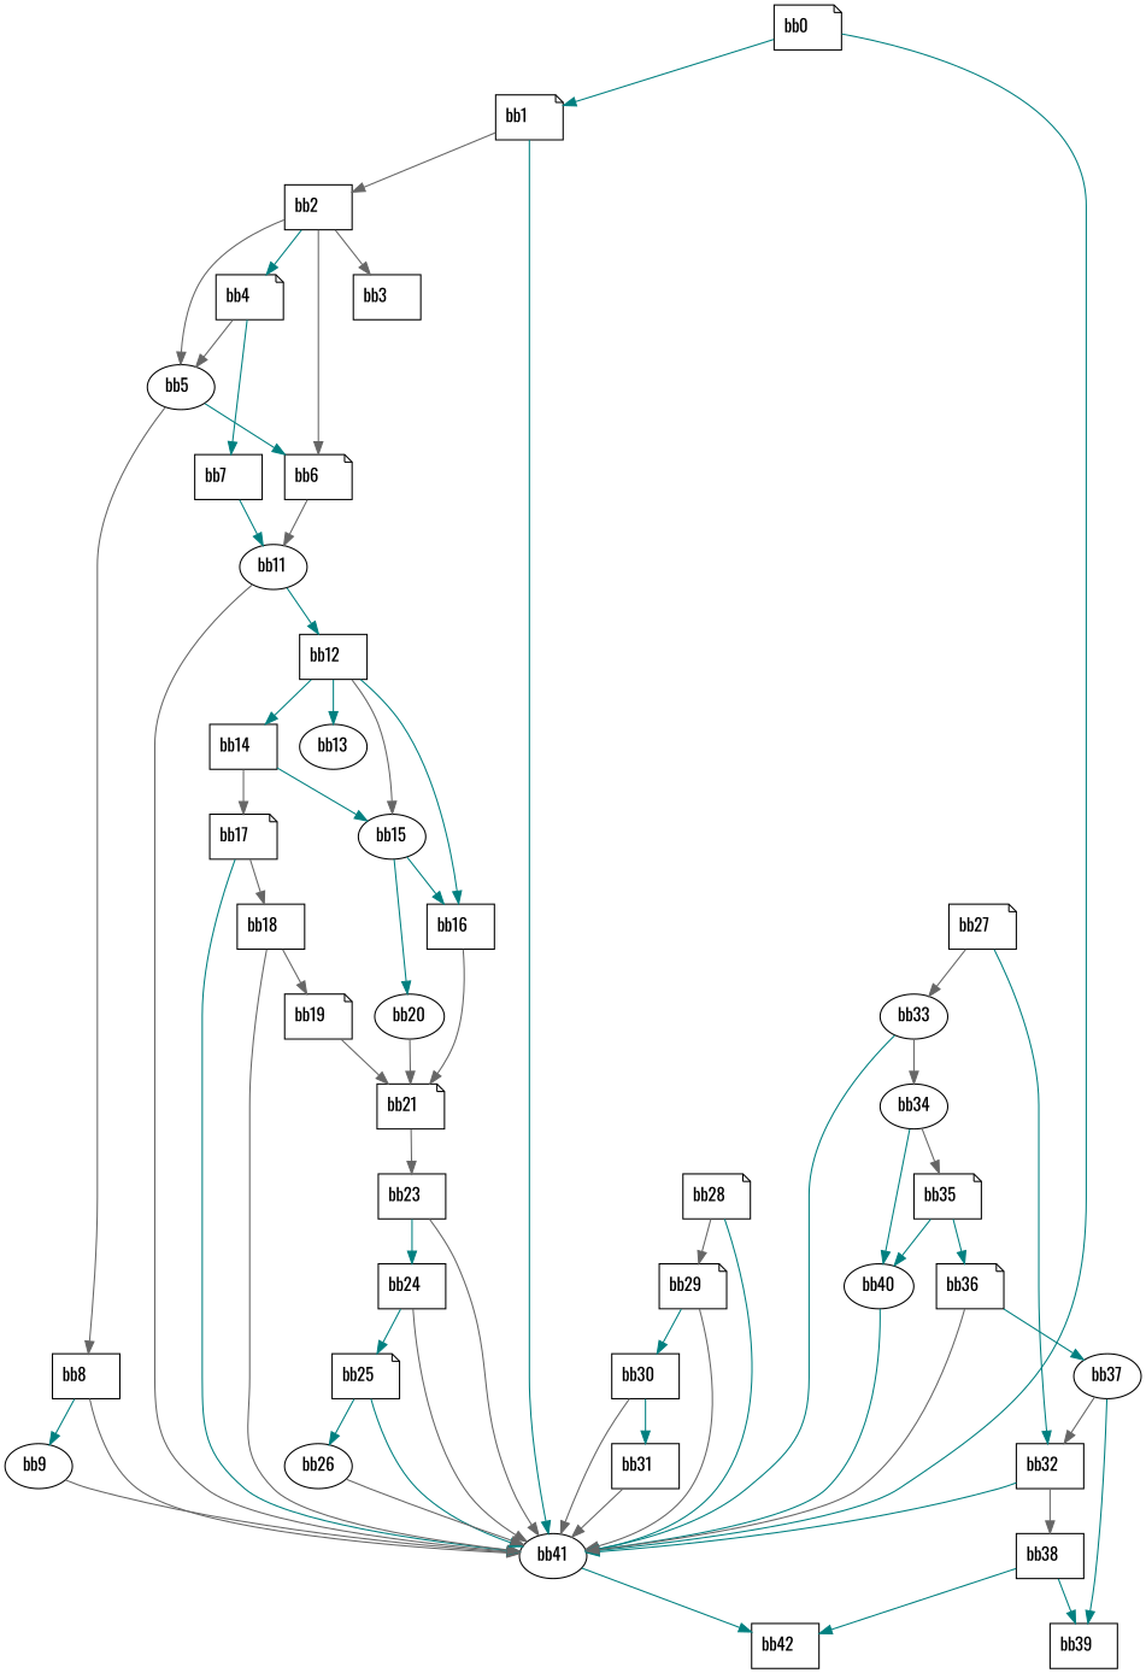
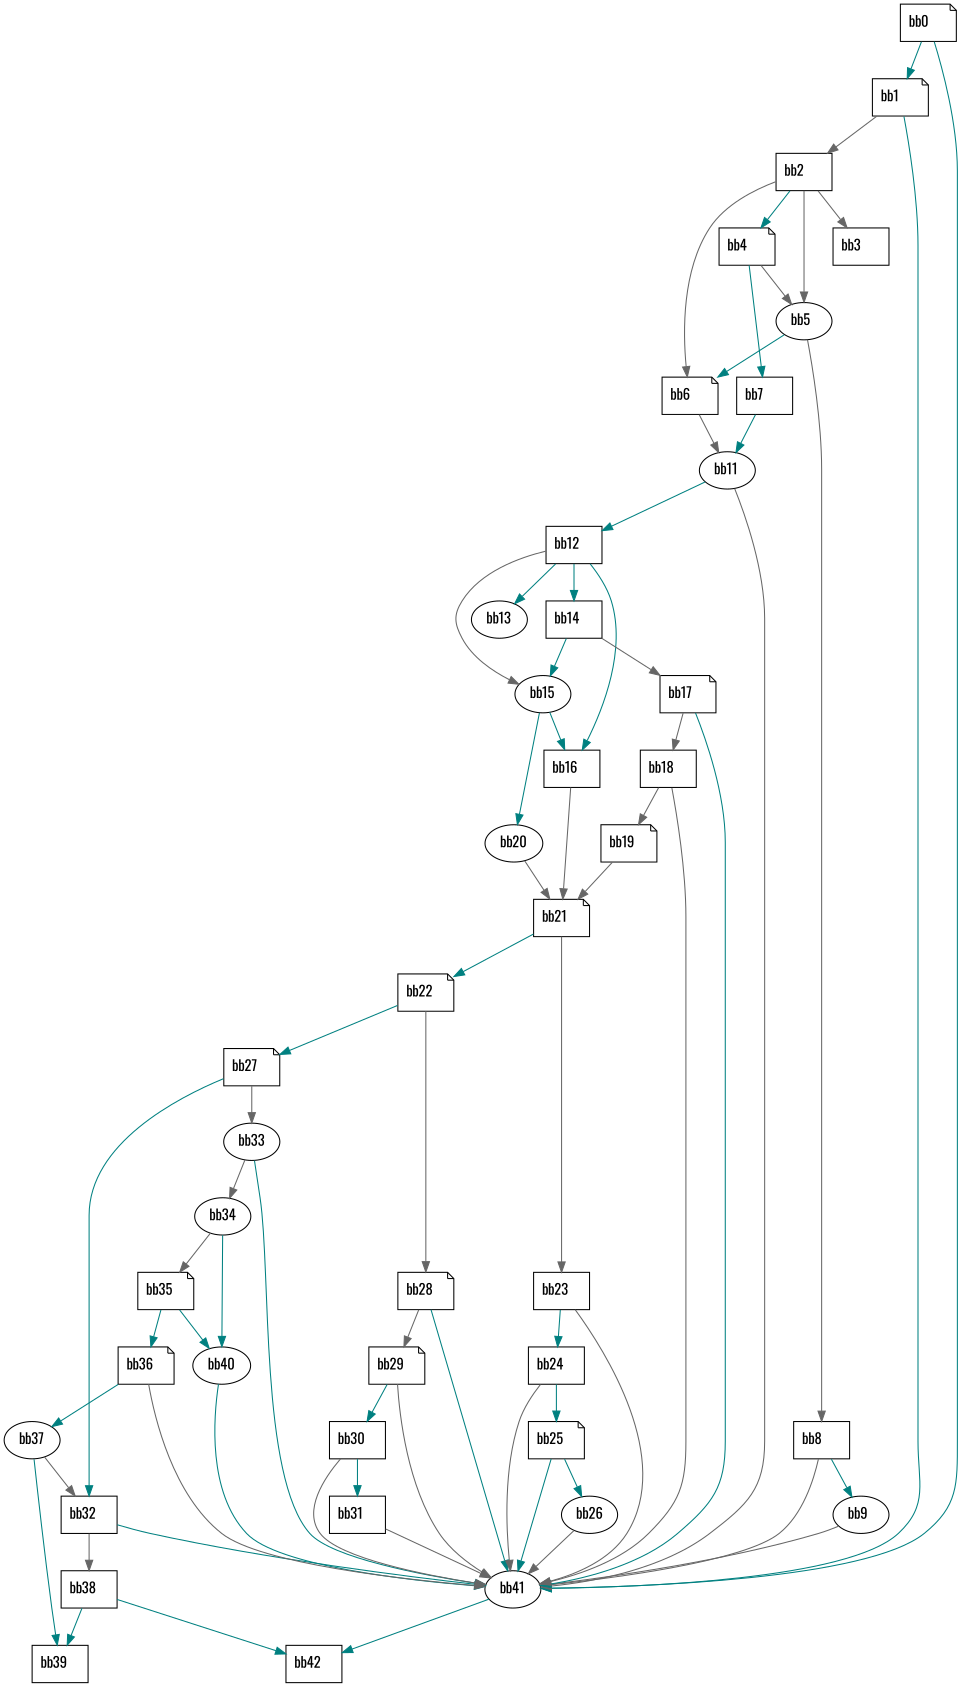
  digraph {
    fontname=Oswald
    node [fontname=Oswald shape=box]
    edge [color=teal fontname=Oswald]
    n1 [label="bb0\l" shape=note]
    n2 [label="bb1\l" shape=note]
    n3 [label="bb41\l" shape=ellipse]
    n4 [label="bb2\l"]
    n5 [label="bb42\l"]
    n6 [label="bb3\l"]
    n7 [label="bb4\l" shape=note]
    n8 [label="bb5\l" shape=ellipse]
    n9 [label="bb6\l" shape=note]
    n10 [label="bb7\l"]
    n11 [label="bb8\l"]
    n12 [label="bb11\l" shape=ellipse]
    n13 [label="bb9\l" shape=ellipse]
    n14 [label="bb12\l"]
    n15 [label="bb13\l" shape=ellipse]
    n16 [label="bb14\l"]
    n17 [label="bb15\l" shape=ellipse]
    n18 [label="bb16\l"]
    n19 [label="bb17\l" shape=note]
    n20 [label="bb20\l" shape=ellipse]
    n21 [label="bb21\l" shape=note]
    n22 [label="bb18\l"]
+   n23 [label="bb22\l" shape=note]
    n24 [label="bb23\l"]
    n25 [label="bb19\l" shape=note]
    n26 [label="bb27\l" shape=note]
    n27 [label="bb28\l" shape=note]
    n28 [label="bb24\l"]
    n29 [label="bb32\l"]
    n30 [label="bb33\l" shape=ellipse]
    n31 [label="bb29\l" shape=note]
    n32 [label="bb25\l" shape=note]
    n33 [label="bb26\l" shape=ellipse]
    n34 [label="bb38\l"]
    n35 [label="bb34\l" shape=ellipse]
    n36 [label="bb30\l"]
    n37 [label="bb31\l"]
    n38 [label="bb39\l"]
    n39 [label="bb35\l" shape=note]
    n40 [label="bb40\l" shape=ellipse]
    n41 [label="bb36\l" shape=note]
    n42 [label="bb37\l" shape=ellipse]
    n1 -> n2
    n1 -> n3
    n2 -> n3
    n2 -> n4 [color=gray40]
    n3 -> n5
    n4 -> n6 [color=gray40]
    n4 -> n7
    n4 -> n8 [color=gray40]
    n4 -> n9 [color=gray40]
    n7 -> n8 [color=gray40]
    n7 -> n10
    n8 -> n9
    n8 -> n11 [color=gray40]
    n9 -> n12 [color=gray40]
    n10 -> n12
    n11 -> n3 [color=gray40]
    n11 -> n13
    n12 -> n3 [color=gray40]
    n12 -> n14
    n13 -> n3 [color=gray40]
    n14 -> n15
    n14 -> n16
    n14 -> n17 [color=gray40]
    n14 -> n18
    n16 -> n17
    n16 -> n19 [color=gray40]
    n17 -> n18
    n17 -> n20
    n18 -> n21 [color=gray40]
    n19 -> n3
    n19 -> n22 [color=gray40]
    n20 -> n21 [color=gray40]
+   n21 -> n23
    n21 -> n24 [color=gray40]
    n22 -> n3 [color=gray40]
    n22 -> n25 [color=gray40]
+   n23 -> n26
+   n23 -> n27 [color=gray40]
    n24 -> n3 [color=gray40]
    n24 -> n28
    n25 -> n21 [color=gray40]
    n26 -> n29
    n26 -> n30 [color=gray40]
    n27 -> n3
    n27 -> n31 [color=gray40]
    n28 -> n3 [color=gray40]
    n28 -> n32
    n29 -> n3
    n29 -> n34 [color=gray40]
    n30 -> n3
    n30 -> n35 [color=gray40]
    n31 -> n3 [color=gray40]
    n31 -> n36
    n32 -> n3
    n32 -> n33
    n33 -> n3 [color=gray40]
    n34 -> n5
    n34 -> n38
    n35 -> n39 [color=gray40]
    n35 -> n40
    n36 -> n3 [color=gray40]
    n36 -> n37
    n37 -> n3 [color=gray40]
    n39 -> n40
    n39 -> n41
    n40 -> n3
    n41 -> n3 [color=gray40]
    n41 -> n42
    n42 -> n29 [color=gray40]
    n42 -> n38
  }
